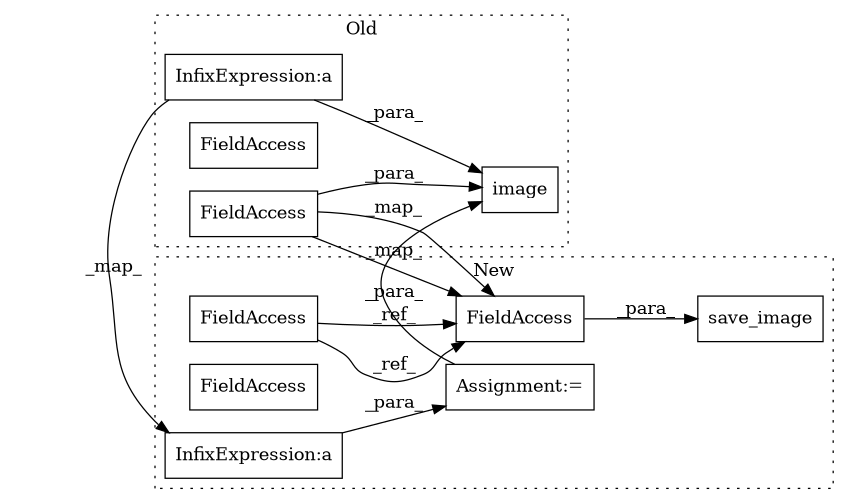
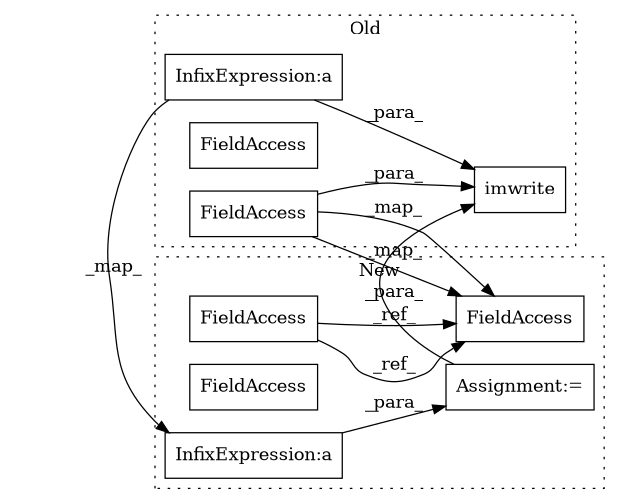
  digraph {
    rankdir=LR
    node [a=22 l=18 s=1575 shape=box]
-   n1 [a=32 l="8,1" label=image s="1507,1593"]
+   n1 [a=32 l="8,1" label=imwrite s="1507,1593"]
    n2 [a=27 l=3 label="InfixExpression:a" s=1565]
    n3 [label=FieldAccess]
    n4 [label=FieldAccess]
-   n5 [a=32 l="11,1" label=save_image s="1658,1695"]
    n6 [a=27 l=3 label="InfixExpression:a" s=1638]
    n7 [a=7 l=1 label="Assignment:=" s=1586]
    n8 [label=FieldAccess s=1669]
    n9 [label=FieldAccess s=1487]
    n10 [label=FieldAccess s=1669]
    subgraph cluster_1 {
      label=Old
      style=dotted
      n1
      n2
      n3
      n4
    }
    subgraph cluster_2 {
      label=New
      style=dotted
-     n5
      n6
      n7
      n8
      n9
      n10
    }
    n2 -> n1 [label=_para_]
    n2 -> n6 [label=_map_]
    n4 -> n1 [label=_para_]
    n4 -> n10 [label=_map_]
    n4 -> n10 [label=_map_]
    n6 -> n7 [label=_para_]
    n7 -> n1 [label=_para_]
    n9 -> n10 [label=_ref_]
    n9 -> n10 [label=_ref_]
-   n10 -> n5 [label=_para_]
  }
